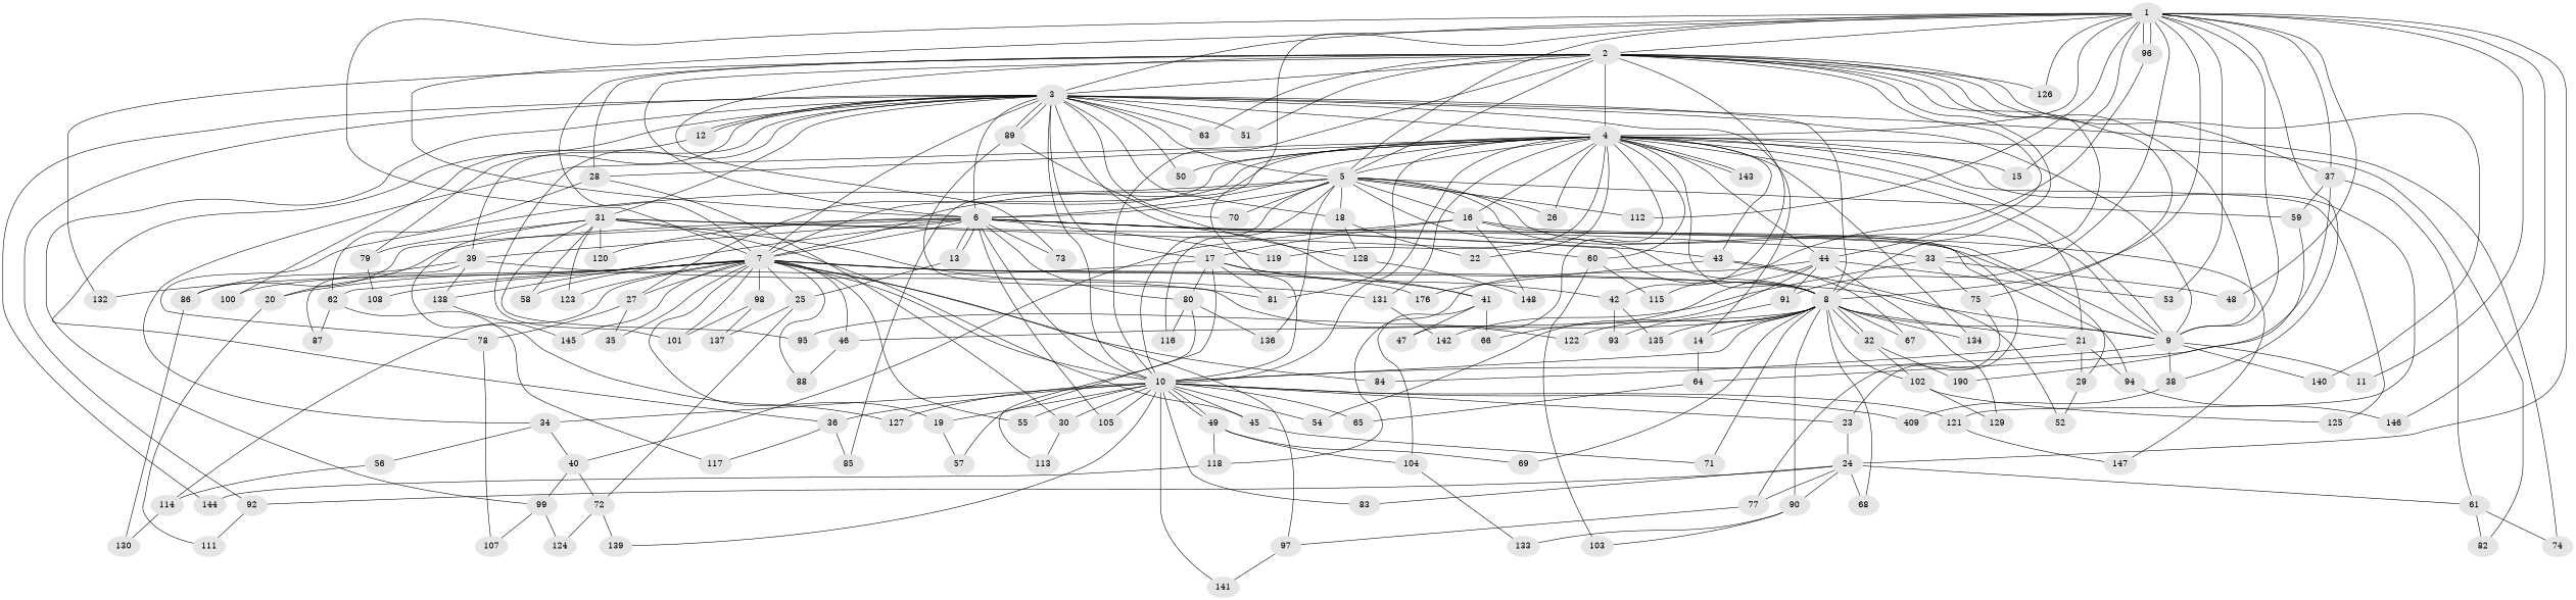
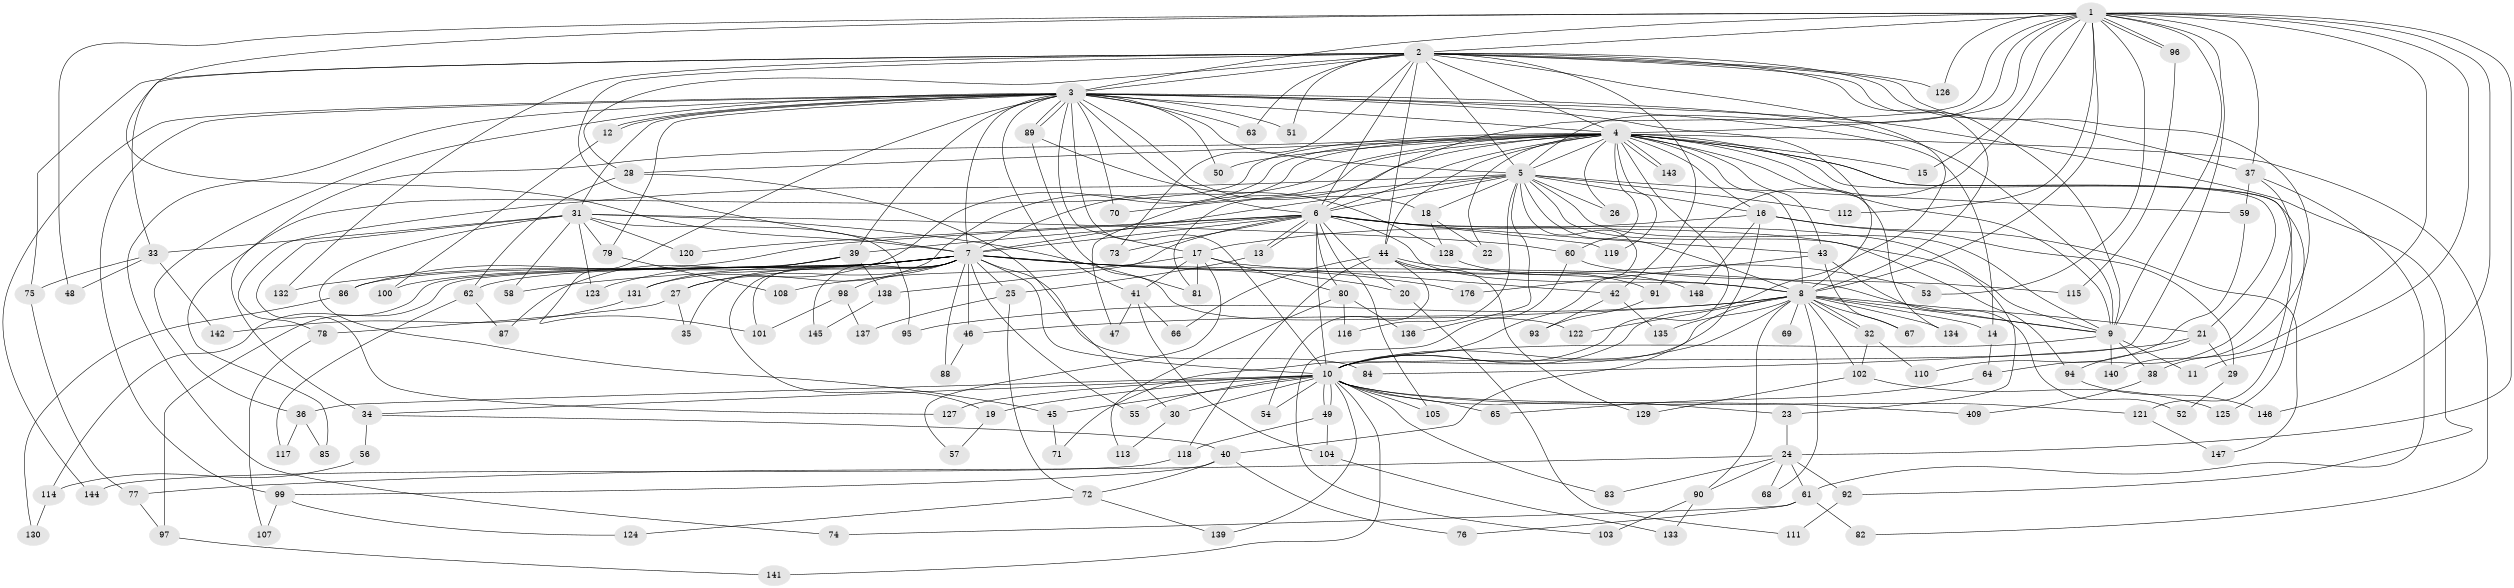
  graph {
    node [color=gray90 style=filled]
    1
    2
    3
    4
    5
    6
    7
    8
    9
    10
    11
    15
    24
    37
    38
    48
    53
    91
    96
    112
    126
    146
    28
    33
    42
    44
    51
    63
    73
    75
    132
    140
    12
    14
    17
    18
    31
    36
    39
    41
    50
    70
    74
    79
    89
    92
    99
    101
    144
    16
    21
    22
    26
    27
    34
    43
    47
    60
    81
    82
    85
    119
    121
    125
    131
    134
    143
    23
    59
    78
    116
    136
    13
    20
    80
    86
    94
    105
    120
    138
    19
    25
    35
    46
    55
    58
    62
    84
    88
    97
    98
    100
    n93 [label=176]
    114
    123
    145
    32
    67
    68
    69
    71
    90
    95
    102
    122
    135
    30
    45
    49
    54
    65
    83
    n113 [label=409]
    127
    139
    141
    61
    77
    64
    93
    115
    142
    66
    118
    129
    57
    108
    128
    117
    87
    104
    111
    124
    107
    40
    29
    147
    148
    56
    72
+   76
    52
    103
-   110 [label=190]
+   110
    113
    130
    137
    133
    1 -- 2
    1 -- 3
    1 -- 4
    1 -- 5
    1 -- 6
    1 -- 7
    1 -- 8
    1 -- 9
    1 -- 10
    1 -- 11
    1 -- 15
    1 -- 24
    1 -- 37
    1 -- 38
    1 -- 48
    1 -- 53
    1 -- 91
    1 -- 96
    1 -- 96
    1 -- 112
    1 -- 126
    1 -- 146
    2 -- 3
    2 -- 4
    2 -- 5
    2 -- 6
    2 -- 7
    2 -- 8
    2 -- 9
    2 -- 10
    2 -- 37
    2 -- 126
    2 -- 28
    2 -- 33
    2 -- 42
    2 -- 44
    2 -- 51
    2 -- 63
    2 -- 73
    2 -- 75
    2 -- 132
    2 -- 140
    3 -- 4
    3 -- 5
    3 -- 6
    3 -- 7
    3 -- 8
    3 -- 9
    3 -- 10
    3 -- 51
    3 -- 63
    3 -- 12
    3 -- 12
    3 -- 14
    3 -- 17
    3 -- 18
    3 -- 31
    3 -- 36
    3 -- 39
    3 -- 41
    3 -- 50
    3 -- 70
    3 -- 74
    3 -- 79
    3 -- 89
    3 -- 89
    3 -- 92
    3 -- 99
    3 -- 101
    3 -- 144
    4 -- 5
    4 -- 6
    4 -- 7
    4 -- 8
    4 -- 9
    4 -- 10
    4 -- 15
    4 -- 28
    4 -- 44
    4 -- 50
    4 -- 16
    4 -- 21
    4 -- 22
    4 -- 26
    4 -- 27
    4 -- 34
    4 -- 43
    4 -- 47
    4 -- 60
    4 -- 81
    4 -- 82
    4 -- 85
    4 -- 119
    4 -- 121
    4 -- 125
    4 -- 131
    4 -- 134
    4 -- 143
    4 -- 143
    5 -- 6
    5 -- 7
    5 -- 8
    5 -- 9
    5 -- 10
    5 -- 112
    5 -- 18
    5 -- 70
    5 -- 16
    5 -- 26
    5 -- 23
    5 -- 59
    5 -- 78
    5 -- 116
    5 -- 136
    6 -- 7
    6 -- 8
    6 -- 9
    6 -- 10
    6 -- 73
    6 -- 39
    6 -- 43
    6 -- 119
    6 -- 13
    6 -- 13
    6 -- 20
    6 -- 80
    6 -- 86
    6 -- 94
    6 -- 105
    6 -- 120
    6 -- 138
    7 -- 8
    7 -- 9
    7 -- 10
    7 -- 132
    7 -- 101
    7 -- 27
    7 -- 20
    7 -- 19
    7 -- 25
    7 -- 35
    7 -- 46
    7 -- 55
    7 -- 58
    7 -- 62
    7 -- 84
    7 -- 88
    7 -- 97
    7 -- 98
    7 -- 100
    7 -- n93
    7 -- 114
    7 -- 123
    7 -- 145
    8 -- 9
    8 -- 10
    8 -- 14
    8 -- 21
    8 -- 134
    8 -- 46
    8 -- 32
    8 -- 32
    8 -- 67
    8 -- 68
    8 -- 69
    8 -- 71
    8 -- 90
    8 -- 95
    8 -- 102
    8 -- 122
    8 -- 135
    9 -- 10
    9 -- 11
    9 -- 38
    9 -- 140
    10 -- 36
    10 -- 34
    10 -- 121
    10 -- 23
    10 -- 105
    10 -- 19
    10 -- 55
    10 -- 30
    10 -- 45
    10 -- 49
    10 -- 49
    10 -- 54
    10 -- 65
    10 -- 83
    10 -- n113
    10 -- 127
    10 -- 139
    10 -- 141
    24 -- 92
    24 -- 68
    24 -- 90
    24 -- 83
    24 -- 61
    24 -- 77
    37 -- 59
    37 -- 61
    37 -- 64
    38 -- n113
    91 -- 93
    96 -- 115
    28 -- 62
    28 -- 30
    33 -- 48
    33 -- 75
    33 -- 142
    42 -- 135
    42 -- 93
    44 -- 53
    44 -- 91
    44 -- 54
    44 -- 66
    44 -- 118
    44 -- 129
    75 -- 77
    12 -- 100
    14 -- 64
    17 -- 42
    17 -- 41
    17 -- 81
    17 -- 80
    17 -- 57
    17 -- 108
    18 -- 22
    18 -- 128
    31 -- 33
    31 -- 79
    31 -- 60
    31 -- 81
    31 -- 120
    31 -- 58
    31 -- 123
    31 -- 95
    31 -- 45
    31 -- 127
    36 -- 85
    36 -- 117
    39 -- 131
    39 -- 86
    39 -- 138
    39 -- 87
    41 -- 47
    41 -- 66
    41 -- 104
    79 -- 108
    89 -- 122
    89 -- 128
    92 -- 111
    99 -- 124
    99 -- 107
    16 -- 17
    16 -- 40
    16 -- 29
    16 -- 147
    16 -- 148
    21 -- 94
    21 -- 84
    21 -- 29
    27 -- 78
    27 -- 35
    34 -- 40
    34 -- 56
    43 -- n93
    43 -- 67
    43 -- 52
    60 -- 115
    60 -- 103
    121 -- 147
    131 -- 142
    23 -- 24
    59 -- 110
    78 -- 107
    13 -- 25
    20 -- 111
    80 -- 116
    80 -- 136
    80 -- 113
    86 -- 130
    94 -- 146
    138 -- 145
    19 -- 57
    25 -- 72
    25 -- 137
    46 -- 88
    62 -- 117
    62 -- 87
    97 -- 141
    98 -- 101
    98 -- 137
    114 -- 130
    32 -- 102
    32 -- 110
    90 -- 103
    90 -- 133
    102 -- 125
    102 -- 129
    30 -- 113
    45 -- 71
-   49 -- 69
    49 -- 118
    49 -- 104
    61 -- 74
    61 -- 82
+   61 -- 76
    77 -- 97
    64 -- 65
    118 -- 144
    128 -- 148
    104 -- 133
    40 -- 99
    40 -- 72
+   40 -- 76
    29 -- 52
    56 -- 114
    72 -- 139
    72 -- 124
  }
